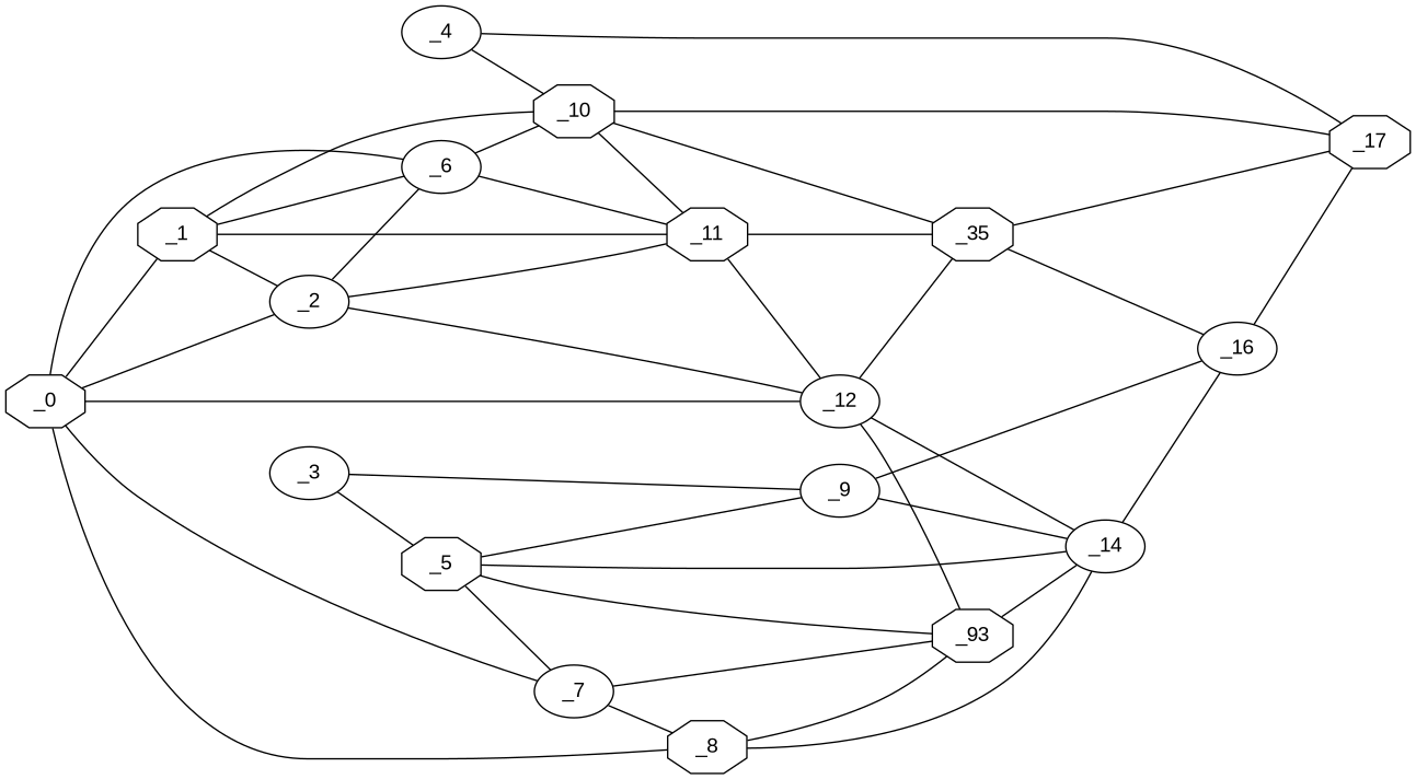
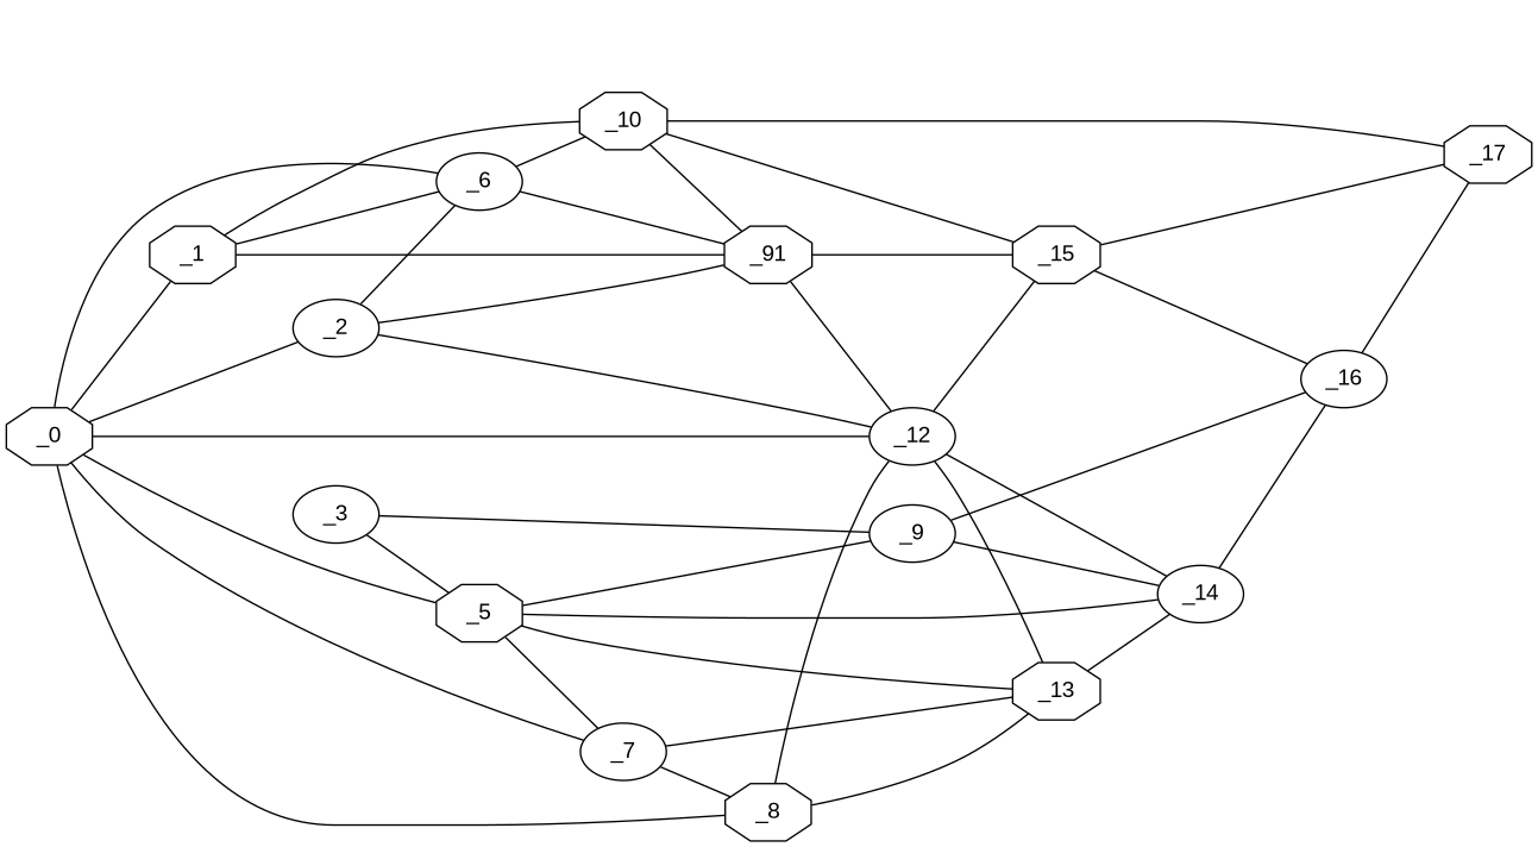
  graph {
    fontname="Liberation Sans"
    rankdir=LR
    node [fontname="Liberation Sans" shape=octagon x=47 y=24]
    edge [fontname="Liberation Sans" valence=1]
    _0 [x=46 y=72]
    _1
    _2 [shape=ellipse y=35]
    _5 [x=53 y=104]
    _7 [shape=ellipse x=55 y=79]
    _8 [x=56 y=74]
    _12 [shape=ellipse x=61 y=60]
    _6 [shape=ellipse x=54 y=31]
    _10 [x=60]
-   _11 [x=60 y=35]
+   _11 [x=60 y=35 label=_91]
    _3 [shape=ellipse y=116]
    _9 [shape=ellipse x=57 y=122]
-   _13 [x=61 y=88 label=_93]
+   _13 [x=61 y=88]
    _14 [shape=ellipse x=67 y=102]
-   _15 [x=82 y=18 label=_35]
-   _4 [shape=ellipse x=48 y=6]
+   _15 [x=82 y=18]
    _17 [x=85 y=12]
    _16 [shape=ellipse x=84 y=124]
    _0 -- _1
    _0 -- _2 [valence=2]
+   _0 -- _5
    _0 -- _7 [valence=2]
    _0 -- _8
    _0 -- _12 [valence=2]
    _0 -- _6
-   _1 -- _2 [valence=2]
    _1 -- _6
    _1 -- _10 [valence=2]
    _1 -- _11
    _2 -- _12
    _2 -- _6 [valence=2]
    _2 -- _11 [valence=2]
    _5 -- _7
    _5 -- _9 [valence=2]
    _5 -- _13
    _5 -- _14
    _7 -- _8 [valence=2]
    _7 -- _13
-   _8 -- _14
+   _8 -- _12
    _8 -- _13 [valence=2]
    _12 -- _13
    _12 -- _14 [valence=2]
    _12 -- _15 [valence=2]
    _6 -- _10
    _6 -- _11 [valence=2]
    _10 -- _11 [valence=2]
    _10 -- _15
    _10 -- _17 [valence=2]
    _11 -- _12
    _11 -- _15 [valence=2]
    _3 -- _5 [valence=2]
    _3 -- _9
    _9 -- _14 [valence=2]
    _9 -- _16
    _13 -- _14 [valence=2]
    _14 -- _16 [valence=2]
    _15 -- _17
    _15 -- _16
-   _4 -- _10 [valence=2]
-   _4 -- _17
    _16 -- _17
  }
